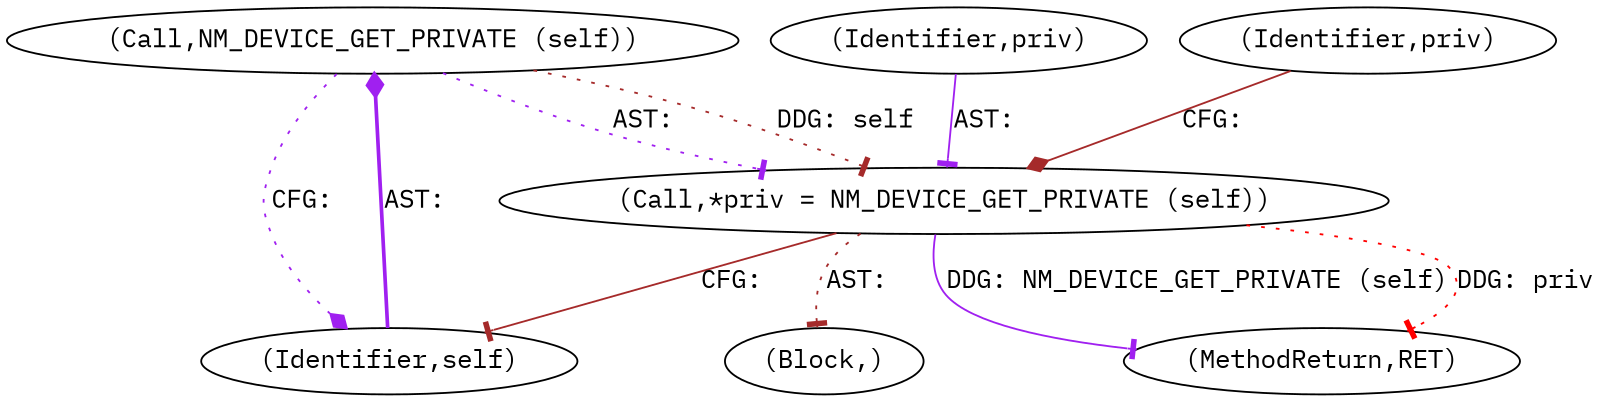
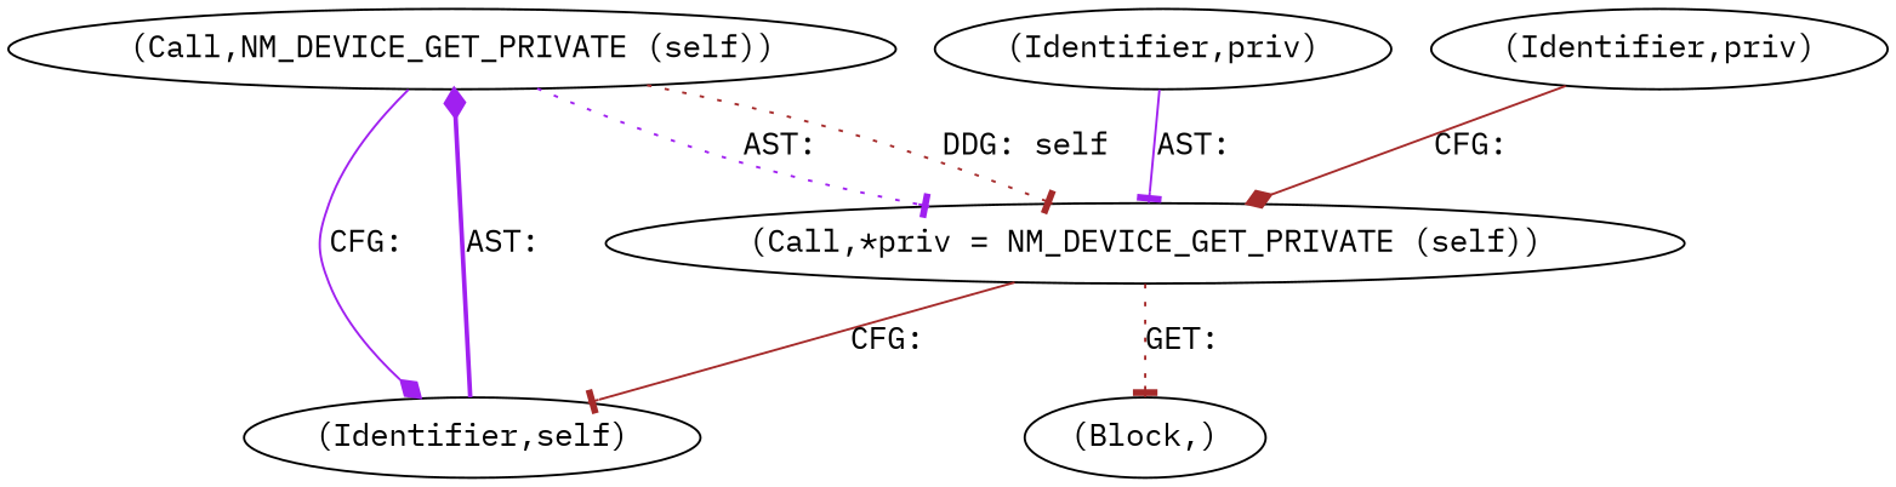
  digraph {
    fontname="IBM Plex Mono"
    node [fontname="IBM Plex Mono"]
    edge [arrowhead=tee color=purple fontname="IBM Plex Mono" style=solid]
    n1 [label="(Call,NM_DEVICE_GET_PRIVATE (self))"]
    n2 [label="(Call,*priv = NM_DEVICE_GET_PRIVATE (self))"]
    n3 [label="(Identifier,self)"]
-   n4 [label="(MethodReturn,RET)"]
    n5 [label="(Block,)"]
    n6 [label="(Identifier,priv)"]
    n7 [label="(Identifier,priv)"]
    n1 -> n2 [label="AST: " style=dotted]
    n1 -> n2 [color=brown label="DDG: self" style=dotted]
-   n1 -> n3 [arrowhead=diamond label="CFG: " style=dotted]
+   n1 -> n3 [arrowhead=diamond label="CFG: "]
    n2 -> n3 [color=brown label="CFG: "]
-   n2 -> n4 [label="DDG: NM_DEVICE_GET_PRIVATE (self)"]
-   n2 -> n4 [color=red label="DDG: priv" style=dotted]
-   n2 -> n5 [color=brown label="AST: " style=dotted]
+   n2 -> n5 [color=brown label="GET: " style=dotted]
    n3 -> n1 [arrowhead=diamond label="AST: " style=bold]
    n6 -> n2 [label="AST: "]
    n7 -> n2 [arrowhead=diamond color=brown label="CFG: "]
  }
